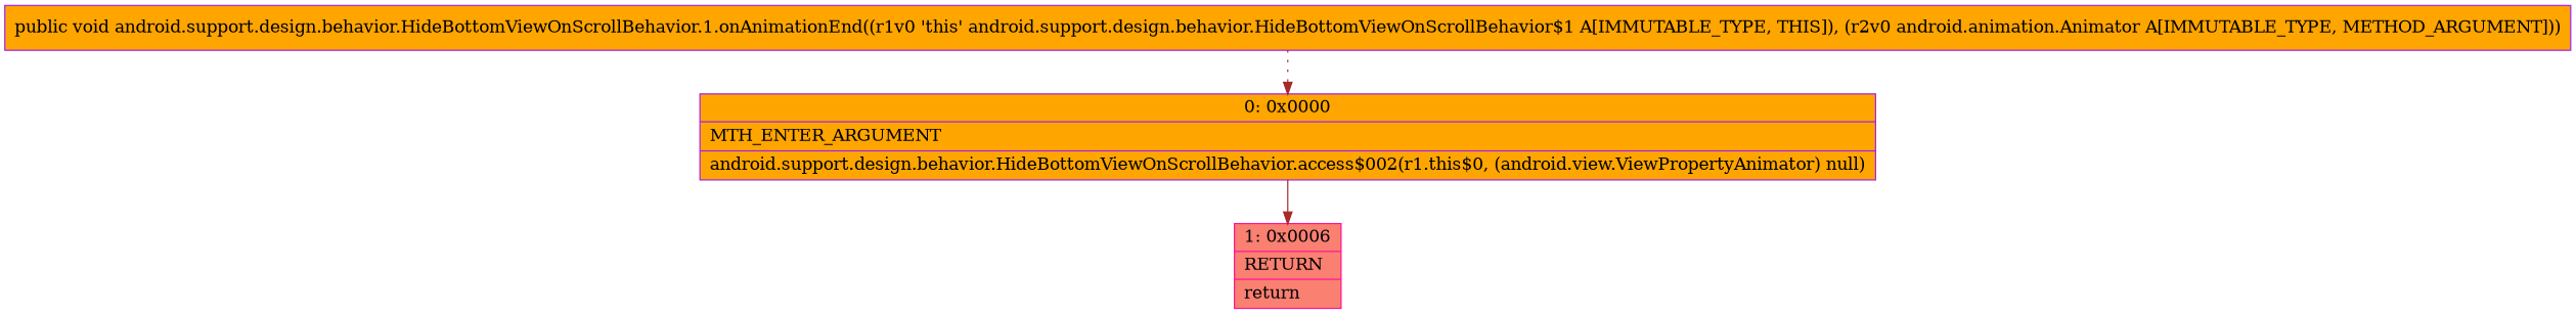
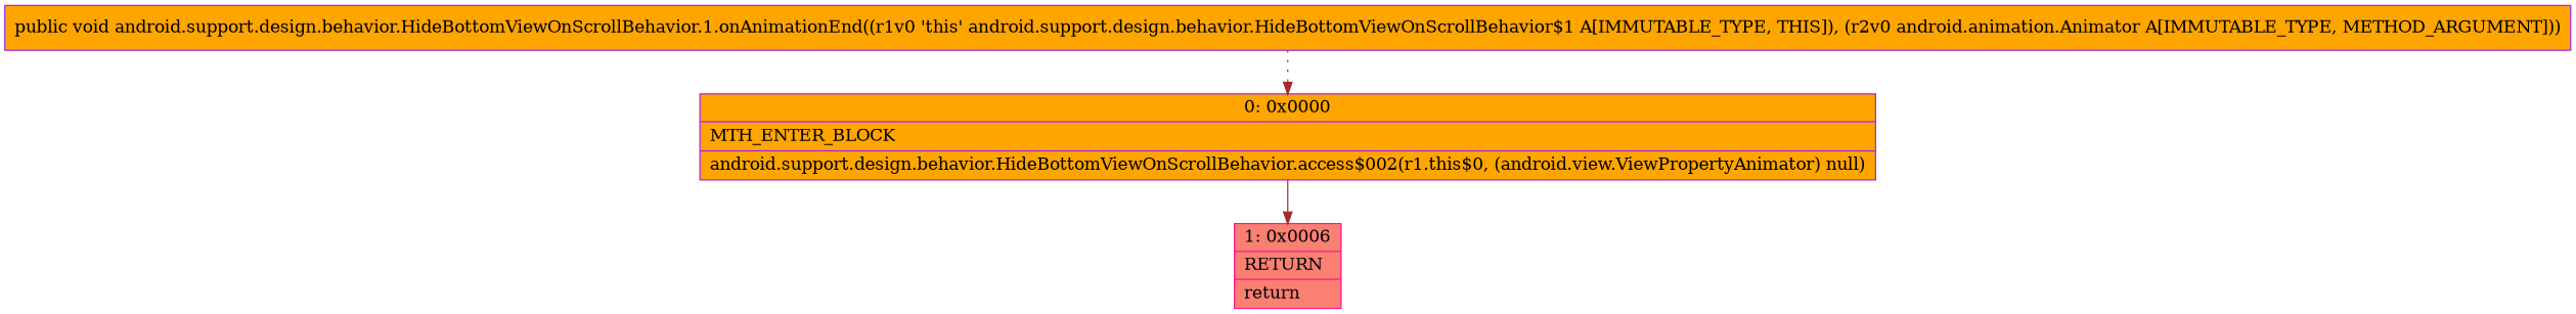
  digraph {
    node [shape=record style=filled fillcolor=orange color=purple]
    edge [color=brown]
-   n1 [label="{0\:\ 0x0000|MTH_ENTER_ARGUMENT\l|android.support.design.behavior.HideBottomViewOnScrollBehavior.access$002(r1.this$0, (android.view.ViewPropertyAnimator) null)\l}"]
+   n1 [label="{0\:\ 0x0000|MTH_ENTER_BLOCK\l|android.support.design.behavior.HideBottomViewOnScrollBehavior.access$002(r1.this$0, (android.view.ViewPropertyAnimator) null)\l}"]
    n2 [label="{1\:\ 0x0006|RETURN\l|return\l}" fillcolor=salmon color=deeppink]
    n3 [label="{public void android.support.design.behavior.HideBottomViewOnScrollBehavior.1.onAnimationEnd((r1v0 'this' android.support.design.behavior.HideBottomViewOnScrollBehavior$1 A[IMMUTABLE_TYPE, THIS]), (r2v0 android.animation.Animator A[IMMUTABLE_TYPE, METHOD_ARGUMENT])) }"]
    n1 -> n2 [style=solid]
    n3 -> n1 [style=dotted]
  }
